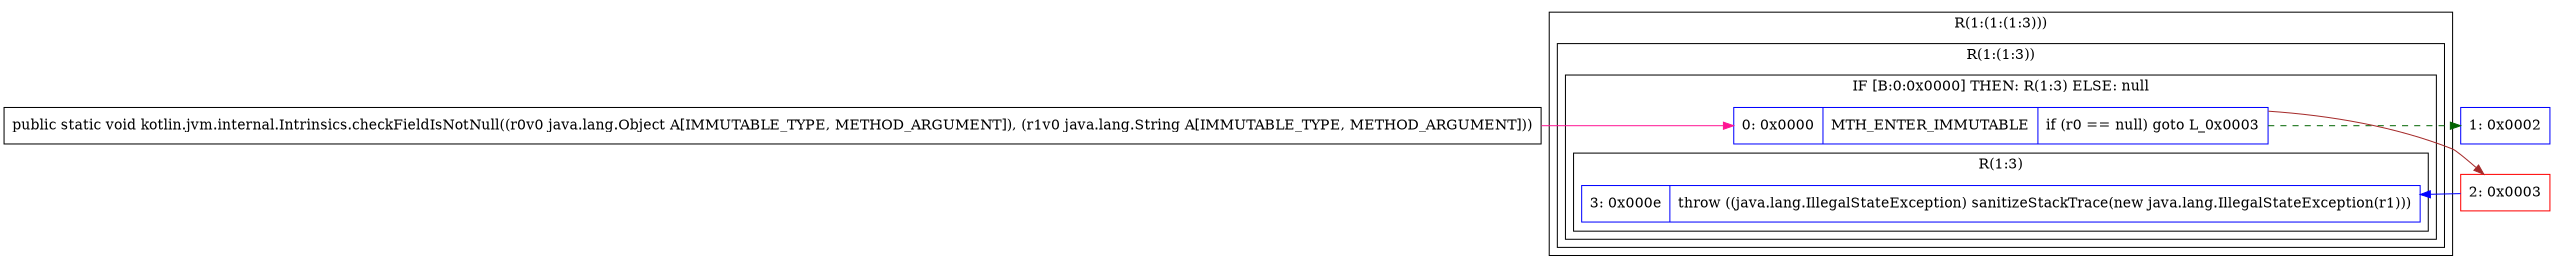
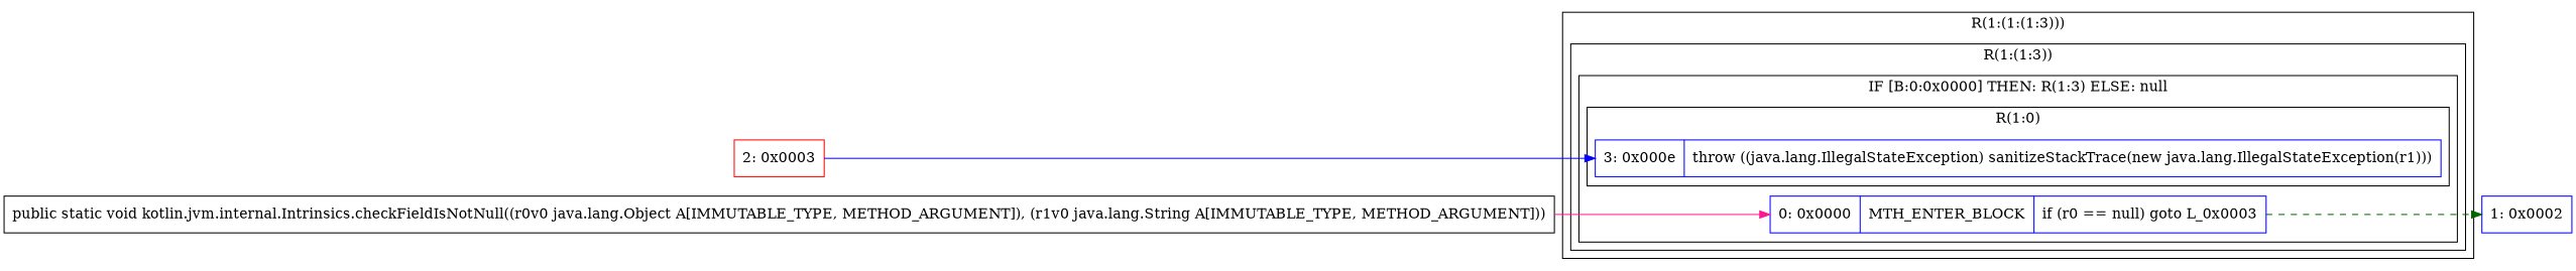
  digraph {
    rankdir=LR
    node [color=blue shape=record]
    n1 [label="{3\:\ 0x000e|throw ((java.lang.IllegalStateException) sanitizeStackTrace(new java.lang.IllegalStateException(r1)))\l}"]
-   n2 [label="{0\:\ 0x0000|MTH_ENTER_IMMUTABLE\l|if (r0 == null) goto L_0x0003\l}"]
+   n2 [label="{0\:\ 0x0000|MTH_ENTER_BLOCK\l|if (r0 == null) goto L_0x0003\l}"]
    n3 [label="{1\:\ 0x0002}"]
    n4 [color=red label="{2\:\ 0x0003}"]
    n5 [label="{public static void kotlin.jvm.internal.Intrinsics.checkFieldIsNotNull((r0v0 java.lang.Object A[IMMUTABLE_TYPE, METHOD_ARGUMENT]), (r1v0 java.lang.String A[IMMUTABLE_TYPE, METHOD_ARGUMENT])) }" color=""]
    subgraph cluster_1 {
      label="R(1:(1:(1:3)))"
      subgraph cluster_2 {
        label="R(1:(1:3))"
        subgraph cluster_3 {
          label="IF [B:0:0x0000] THEN: R(1:3) ELSE: null"
          n2
          subgraph cluster_4 {
-           label="R(1:3)"
+           label="R(1:0)"
            n1
          }
        }
      }
    }
    n2 -> n3 [color=darkgreen style=dashed]
-   n2 -> n4 [color=brown]
    n4 -> n1 [color=blue]
    n5 -> n2 [color=deeppink]
  }
